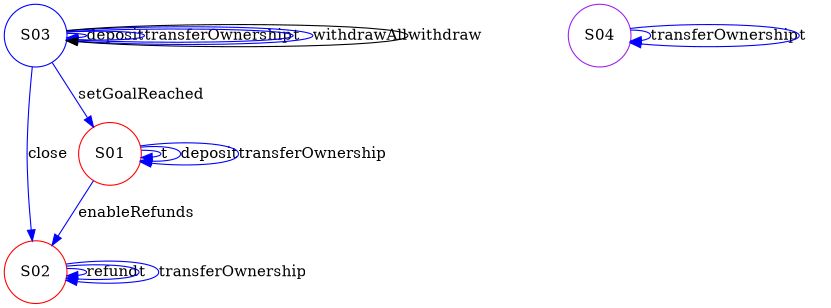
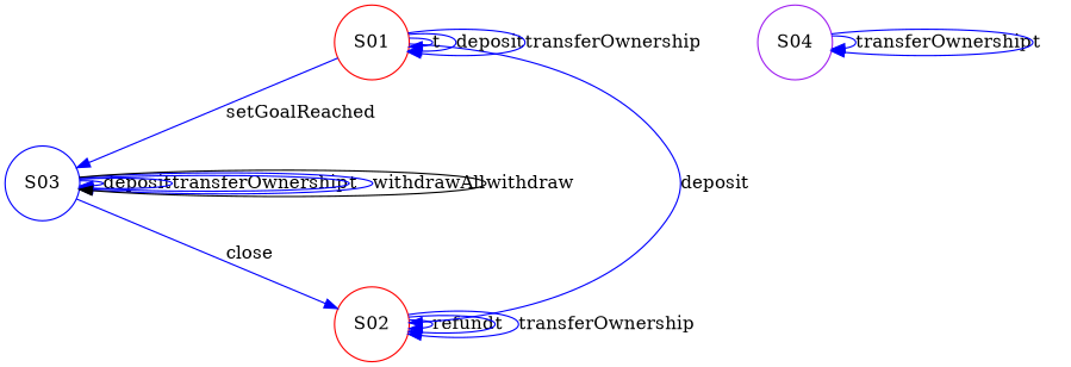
  digraph {
    node [color=red shape=circle]
    edge [color=blue]
    S03 [color=blue]
    S02
    S04 [color=purple]
    S01
    S03 -> S03 [label=deposit]
    S03 -> S03 [label=transferOwnership]
    S03 -> S03 [label=t]
    S03 -> S03 [label=withdrawAll]
    S03 -> S03 [color=black label=withdraw]
    S03 -> S02 [label=close]
    S02 -> S02 [label=refund]
    S02 -> S02 [label=t]
    S02 -> S02 [label=transferOwnership]
    S04 -> S04 [label=transferOwnership]
    S04 -> S04 [label=t]
-   S03 -> S01 [label=setGoalReached]
-   S01 -> S02 [label=enableRefunds]
+   S01 -> S03 [label=setGoalReached]
+   S01 -> S02 [label=deposit]
    S01 -> S01 [label=t]
    S01 -> S01 [label=deposit]
    S01 -> S01 [label=transferOwnership]
  }
